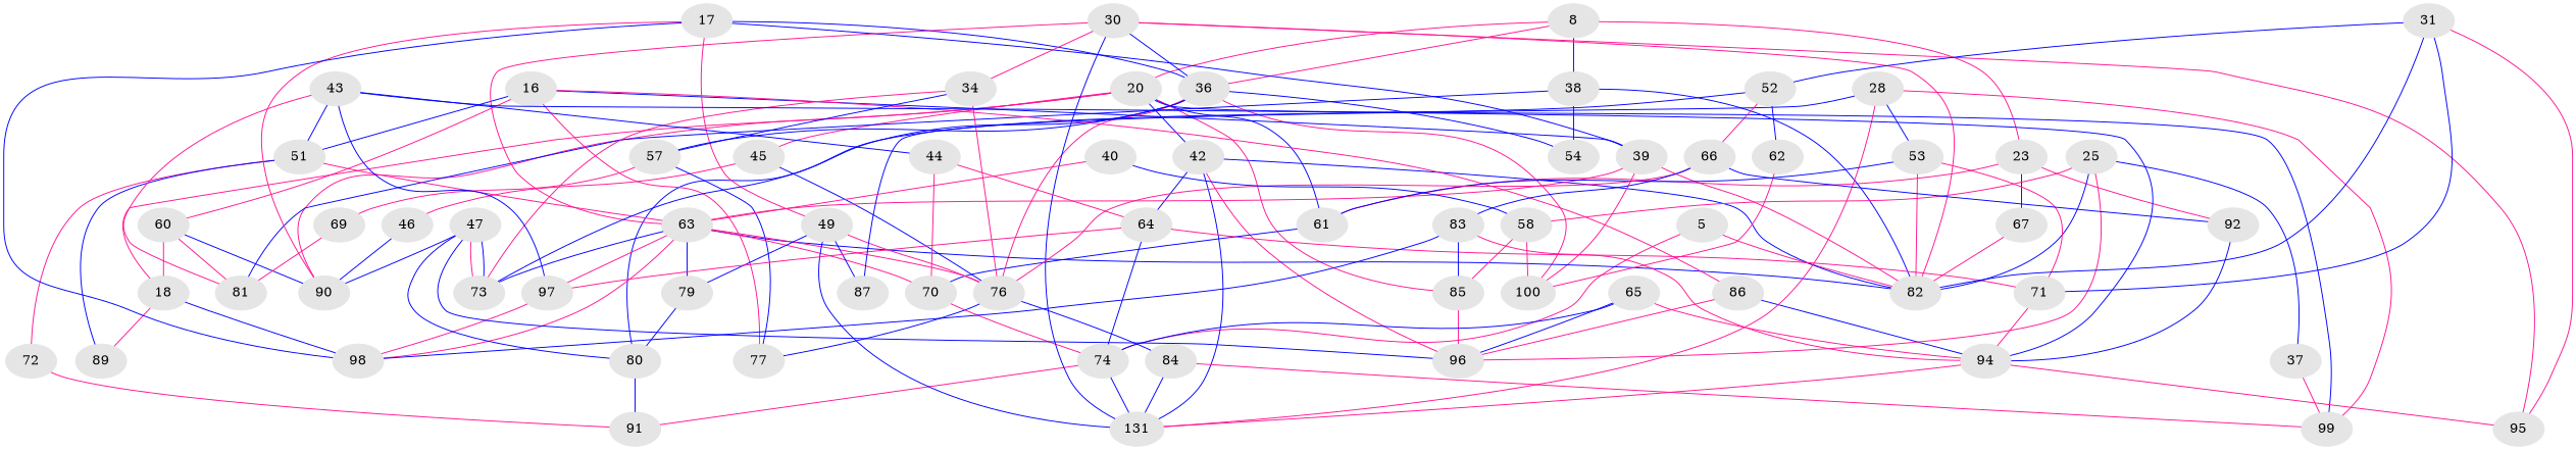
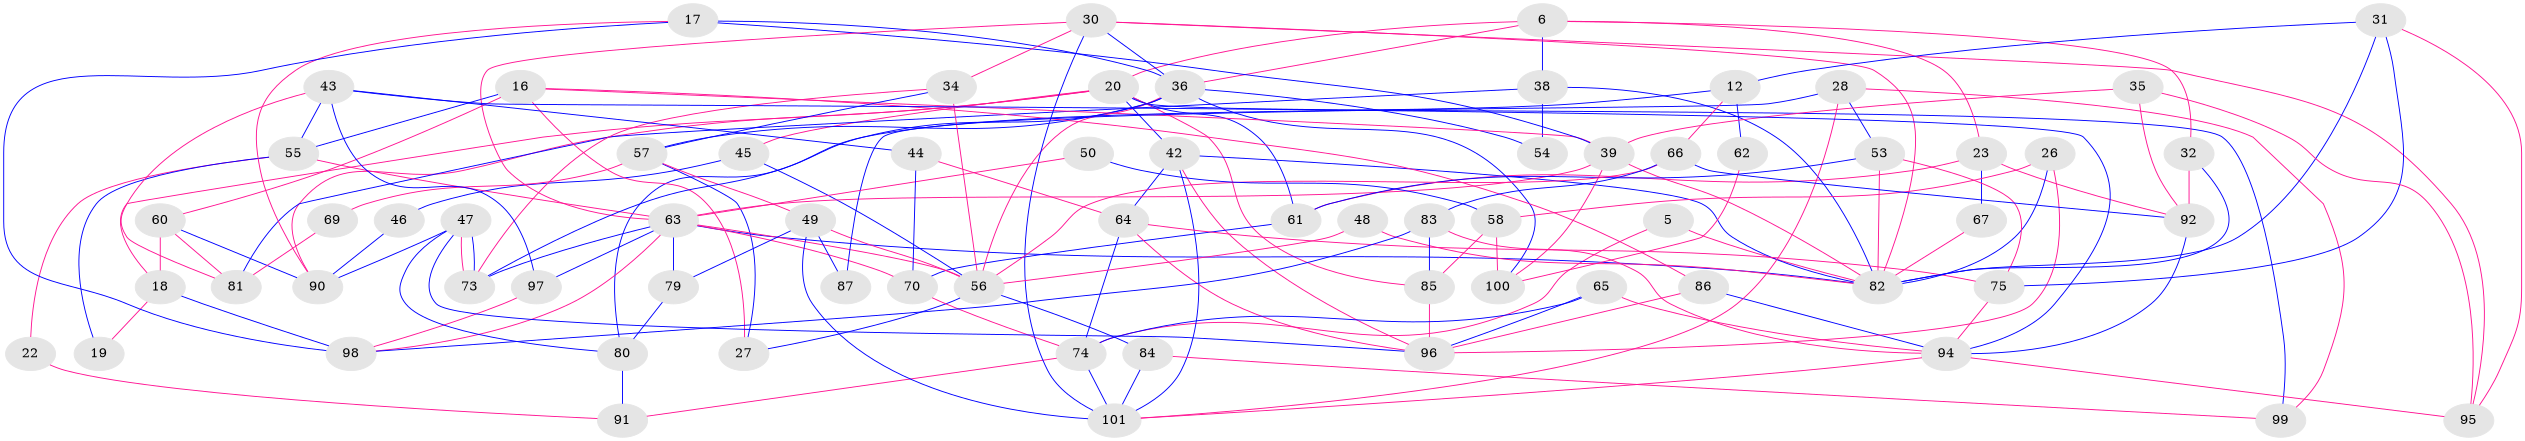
  graph {
    node [color=gray90 style=filled]
    edge [color=deeppink]
    5
    74
    82 [super="+13+59"]
-   101 [super="+26" label=131]
+   101 [super="+26"]
    91
    20 [super="+3+14"]
    90 [super="+22"]
    42 [super="+8"]
    45
    61 [super="+11"]
    85
    n12 [label=18 super="+41"]
    99
-   6 [label=8]
+   6
    23
+   32
    36 [super="+4+12"]
    38
    67
    92
    57
-   76 [super="+33"]
+   76 [super="+33" label=56]
    54
    80
    100
    81
    39 [super="+15"]
    63 [super="+19+50+18+51"]
    16
-   55 [label=51]
+   55
    60
-   77
+   77 [label=27]
    86
-   72
-   89
+   72 [label=22]
+   89 [label=19]
    96 [super="+68"]
    94 [super="+93"]
    17 [super="+7"]
    49
    98 [super="+75"]
    87
    79 [super="+24"]
    64
    46
    70
-   25
-   37
+   25 [label=26]
    58
    28
    53
-   71
+   71 [label=75]
    30
    34
    95
    73
    97 [super="+56"]
    31 [super="+29"]
-   52
+   52 [label=12]
    62
    66
    69
    84
-   40 [super="+2"]
+   35
+   40 [super="+2" label=50]
    43 [super="+21"]
    44
    47 [super="+27"]
+   48
    83 [super="+78"]
    65
    5 -- 74
    5 -- 82
    74 -- 101 [color=blue weight=2]
    74 -- 91
    20 -- 90
    20 -- 42 [color=blue]
    20 -- 45
    20 -- 61 [color=blue]
    20 -- 85
    20 -- n12
    20 -- 99 [color=blue]
    42 -- 82 [color=blue]
    42 -- 101 [color=blue]
    42 -- 96
    42 -- 64 [color=blue]
    45 -- 76 [color=blue]
-   45 -- 46
+   45 -- 46 [color=blue]
    61 -- 70 [color=blue]
    85 -- 96 [weight=2]
    n12 -- 89
    n12 -- 98 [color=blue weight=2]
    6 -- 20
    6 -- 23
+   6 -- 32
    6 -- 36
    6 -- 38 [color=blue]
    23 -- 61
    23 -- 67 [color=blue]
    23 -- 92
+   32 -- 82 [color=blue]
+   32 -- 92
    36 -- 57 [color=blue]
    36 -- 76
    36 -- 54 [color=blue]
    36 -- 80 [color=blue]
-   36 -- 100
+   36 -- 100 [color=blue]
    38 -- 82 [color=blue]
    38 -- 54 [color=blue]
    38 -- 81 [color=blue]
    67 -- 82
    92 -- 94 [color=blue]
    57 -- 77 [color=blue]
    57 -- 69
    76 -- 77 [color=blue]
    76 -- 84 [color=blue]
    80 -- 91 [color=blue]
    39 -- 82 [weight=2]
    39 -- 100
    39 -- 63
    63 -- 82 [color=blue weight=2]
    63 -- 76
    63 -- 98
    63 -- 79 [color=blue]
    63 -- 70
    63 -- 73 [color=blue]
-   63 -- 97 [weight=2]
-   16 -- 39 [color=blue]
+   63 -- 97 [color=blue weight=2]
+   16 -- 39
    16 -- 55 [color=blue]
    16 -- 60
    16 -- 77
    16 -- 86
    55 -- 63
    55 -- 72
    55 -- 89 [color=blue]
    60 -- 90 [color=blue]
    60 -- n12 [weight=2]
    60 -- 81
    86 -- 96 [weight=2]
    86 -- 94 [color=blue]
    72 -- 91
    94 -- 101
    94 -- 95
    17 -- 90
    17 -- 36 [color=blue]
    17 -- 39 [color=blue]
-   17 -- 49
+   57 -- 49
    17 -- 98 [color=blue]
    49 -- 101 [color=blue]
    49 -- 76
    49 -- 87 [color=blue]
    49 -- 79 [color=blue]
    79 -- 80 [color=blue]
    64 -- 74 [color=blue]
    64 -- 71
-   64 -- 97
+   64 -- 96
    46 -- 90 [color=blue]
    70 -- 74
    25 -- 82 [color=blue]
    25 -- 96
-   25 -- 37 [color=blue]
    25 -- 58
-   37 -- 99
    58 -- 85
    58 -- 100
    28 -- 101
    28 -- 99
    28 -- 87 [color=blue]
    28 -- 53 [color=blue]
    53 -- 82
    53 -- 61 [color=blue]
    53 -- 71
    71 -- 94
    30 -- 82
    30 -- 101 [color=blue]
    30 -- 36 [color=blue]
    30 -- 63
    30 -- 34
    30 -- 95
    34 -- 57 [color=blue]
    34 -- 76 [weight=2]
    34 -- 73
    97 -- 98
    31 -- 82 [color=blue weight=3]
    31 -- 71 [color=blue]
    31 -- 95
    31 -- 52 [color=blue]
    52 -- 73 [color=blue]
    52 -- 62 [color=blue]
    52 -- 66
    62 -- 100
    66 -- 92 [color=blue]
    66 -- 76
    66 -- 83 [color=blue]
    69 -- 81
    84 -- 101 [color=blue]
    84 -- 99
+   35 -- 92
+   35 -- 39
+   35 -- 95
    40 -- 63 [weight=4]
    40 -- 58 [color=blue]
    43 -- 81
    43 -- 55 [color=blue]
    43 -- 94 [color=blue]
    43 -- 97 [color=blue]
    43 -- 44 [color=blue]
    44 -- 64
-   44 -- 70
+   44 -- 70 [color=blue]
    47 -- 90 [color=blue weight=2]
    47 -- 80 [color=blue]
    47 -- 96 [color=blue weight=2]
    47 -- 73
    47 -- 73 [color=blue]
+   48 -- 82
+   48 -- 76
    83 -- 85 [color=blue weight=2]
    83 -- 94
    83 -- 98 [color=blue]
    65 -- 74 [color=blue]
    65 -- 96 [color=blue]
    65 -- 94
  }
